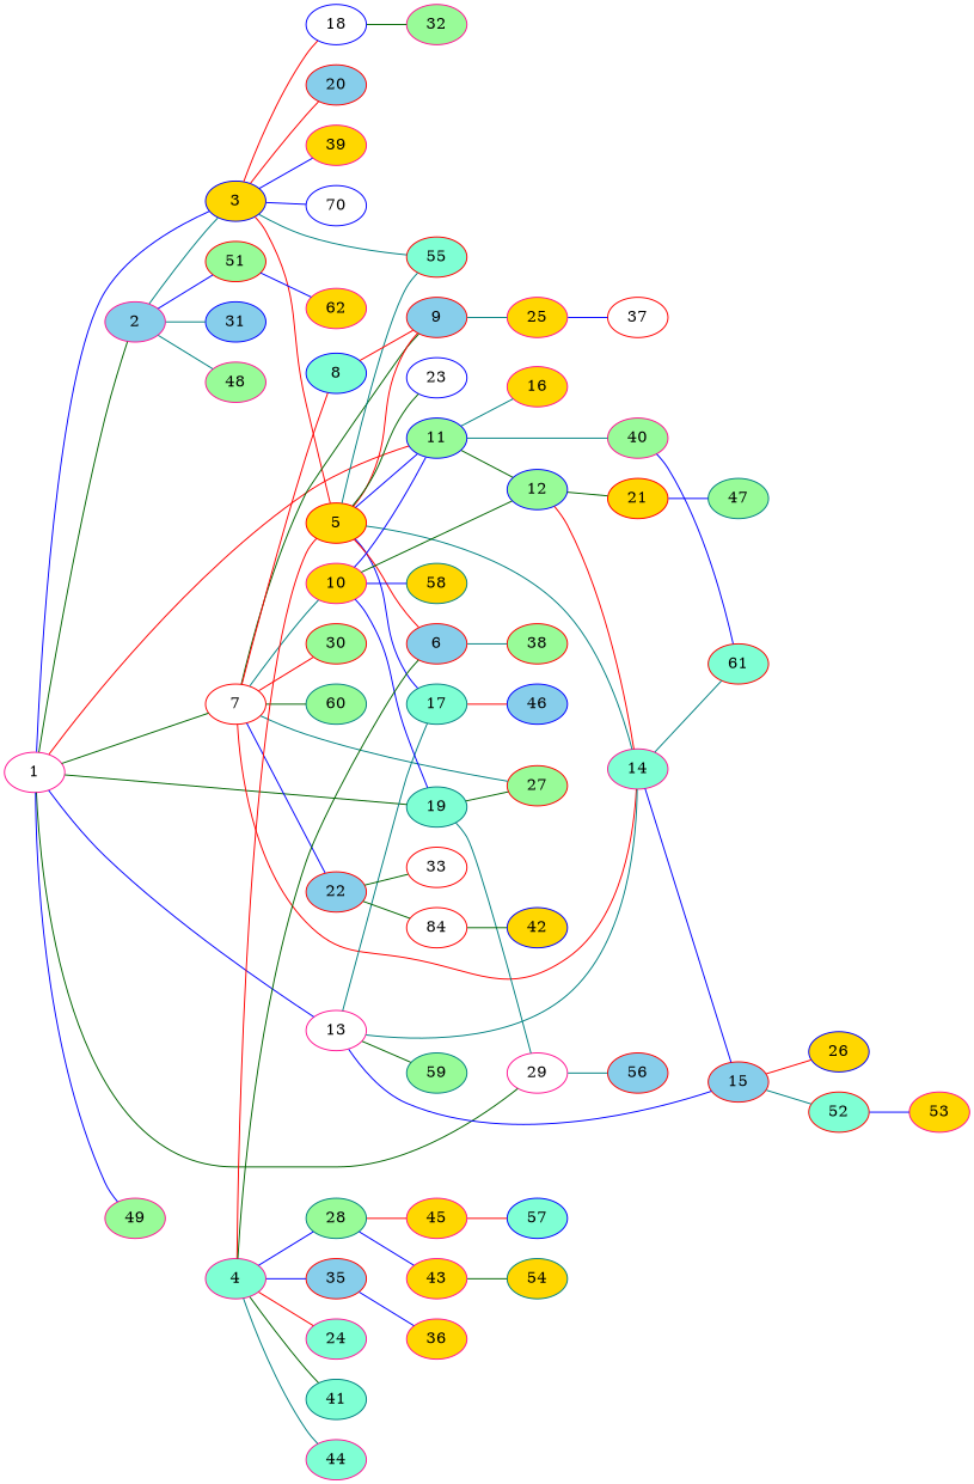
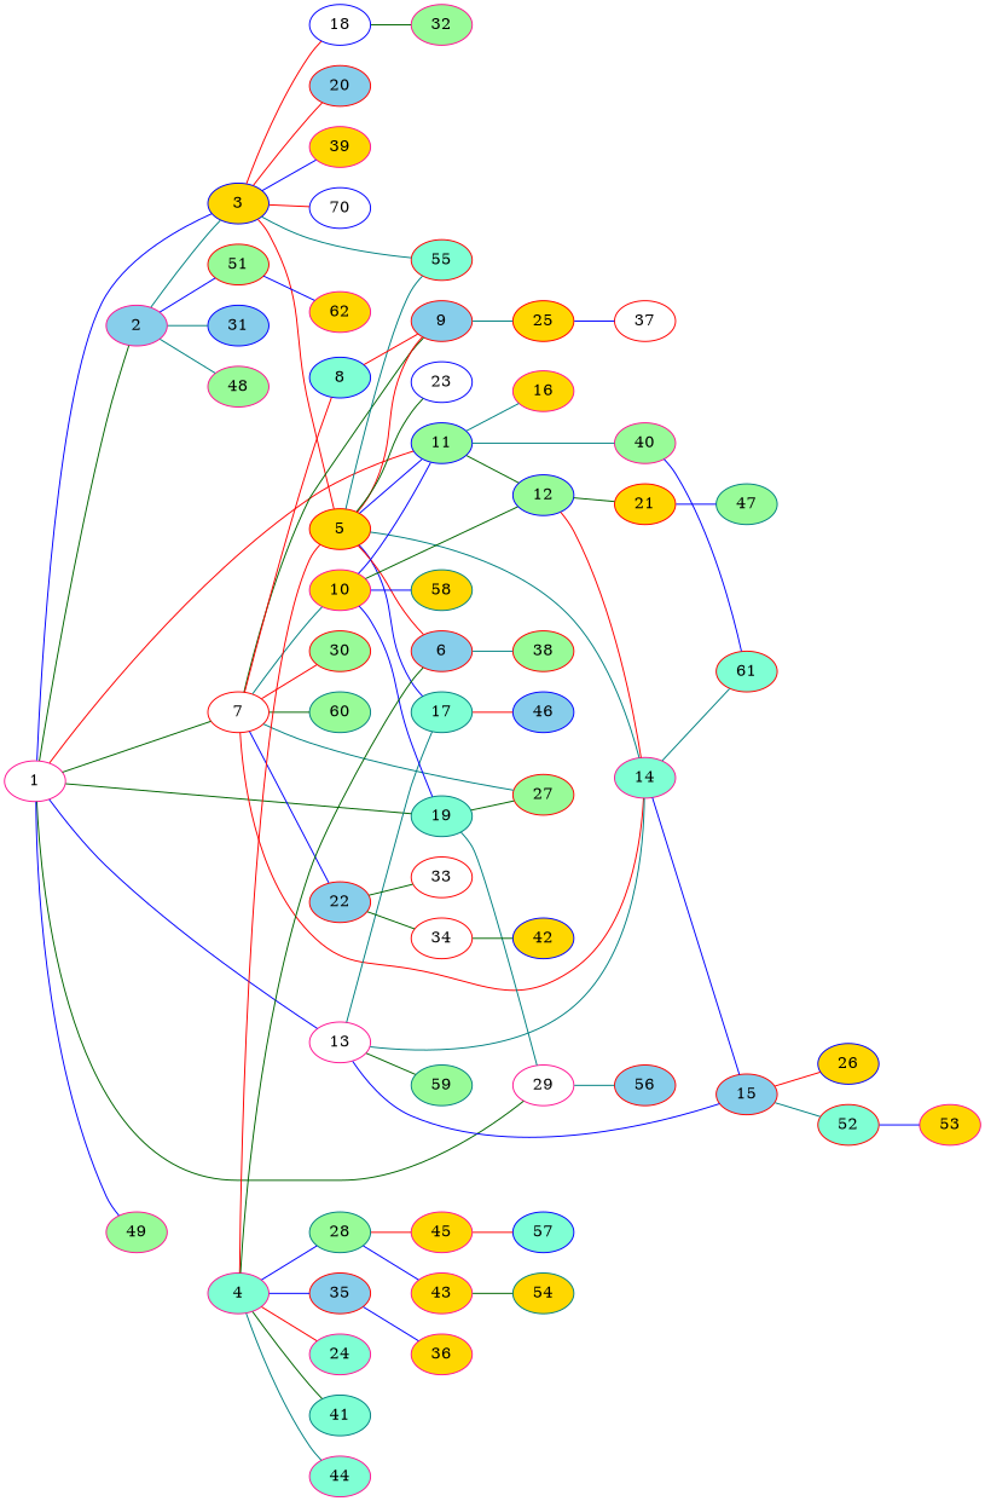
  graph {
    rankdir=LR
    node [color=deeppink fillcolor=gold style=filled]
    edge [color=blue]
    1 [fillcolor=white]
    2 [fillcolor=skyblue]
    3 [color=blue]
    7 [color=red fillcolor=white]
    11 [color=blue fillcolor=palegreen]
    13 [fillcolor=white]
    19 [color=teal fillcolor=aquamarine]
    29 [fillcolor=white]
    49 [fillcolor=palegreen]
    31 [color=blue fillcolor=skyblue]
    48 [fillcolor=palegreen]
    51 [color=red fillcolor=palegreen]
    5 [color=red]
    18 [color=blue fillcolor=white]
    20 [color=red fillcolor=skyblue]
    39
    n17 [color=blue fillcolor=white label=70]
    55 [color=red fillcolor=aquamarine]
    9 [color=red fillcolor=skyblue]
    14 [fillcolor=aquamarine]
    8 [color=blue fillcolor=aquamarine]
    10
    22 [color=red fillcolor=skyblue]
    27 [color=red fillcolor=palegreen]
    30 [color=red fillcolor=palegreen]
    60 [color=teal fillcolor=palegreen]
    12 [color=blue fillcolor=palegreen]
    16
    40 [fillcolor=palegreen]
    17 [color=teal fillcolor=aquamarine]
    15 [color=red fillcolor=skyblue]
    59 [color=teal fillcolor=palegreen]
    56 [color=red fillcolor=skyblue]
    62
    6 [color=red fillcolor=skyblue]
    23 [color=blue fillcolor=white]
    32 [fillcolor=palegreen]
    4 [fillcolor=aquamarine]
    24 [fillcolor=aquamarine]
    28 [color=teal fillcolor=palegreen]
    35 [color=red fillcolor=skyblue]
    41 [color=teal fillcolor=aquamarine]
    44 [fillcolor=aquamarine]
    38 [color=red fillcolor=palegreen]
    43
    45
    36
-   25
+   25 [color=red]
    61 [color=red fillcolor=aquamarine]
    46 [color=blue fillcolor=skyblue]
    58 [color=teal]
    33 [color=red fillcolor=white]
-   34 [color=red fillcolor=white label=84]
+   34 [color=red fillcolor=white]
    37 [color=red fillcolor=white]
    21 [color=red]
    47 [color=teal fillcolor=palegreen]
    26 [color=blue]
    52 [color=red fillcolor=aquamarine]
    53
    42 [color=blue]
    54 [color=teal]
    57 [color=blue fillcolor=aquamarine]
    1 -- 2 [color=darkgreen]
    1 -- 3
    1 -- 7 [color=darkgreen]
    1 -- 11 [color=red]
    1 -- 13
    1 -- 19 [color=darkgreen]
    1 -- 29 [color=darkgreen]
    1 -- 49
    2 -- 3 [color=teal]
    2 -- 31 [color=teal]
    2 -- 48 [color=teal]
    2 -- 51
    3 -- 5 [color=red]
    3 -- 18 [color=red]
    3 -- 20 [color=red]
    3 -- 39
-   3 -- n17
+   3 -- n17 [color=red]
    3 -- 55 [color=teal]
    7 -- 9 [color=darkgreen]
    7 -- 14 [color=red]
    7 -- 8 [color=red]
    7 -- 10 [color=teal]
    7 -- 22
    7 -- 27 [color=teal]
    7 -- 30 [color=red]
    7 -- 60 [color=darkgreen]
    11 -- 12 [color=darkgreen]
    11 -- 16 [color=teal]
    11 -- 40 [color=teal]
    13 -- 14 [color=teal]
    13 -- 17 [color=teal]
    13 -- 15
    13 -- 59 [color=darkgreen]
    19 -- 29 [color=teal]
    19 -- 27 [color=darkgreen]
    29 -- 56 [color=teal]
    51 -- 62
    5 -- 11
    5 -- 55 [color=teal]
    5 -- 9 [color=red]
    5 -- 14 [color=teal]
    5 -- 17
    5 -- 6 [color=red]
    5 -- 23 [color=darkgreen]
    18 -- 32 [color=darkgreen]
    9 -- 25 [color=teal]
    14 -- 15
    14 -- 61 [color=teal]
    8 -- 9 [color=red]
    10 -- 11
    10 -- 19
    10 -- 12 [color=darkgreen]
    10 -- 58
    22 -- 33 [color=darkgreen]
    22 -- 34 [color=darkgreen]
    12 -- 14 [color=red]
    12 -- 21 [color=darkgreen]
    40 -- 61
    17 -- 46 [color=red]
    15 -- 26 [color=red]
    15 -- 52 [color=teal]
    6 -- 38 [color=teal]
    4 -- 5 [color=red]
    4 -- 6 [color=darkgreen]
    4 -- 24 [color=red]
    4 -- 28
    4 -- 35
    4 -- 41 [color=darkgreen]
    4 -- 44 [color=teal]
    28 -- 43
    28 -- 45 [color=red]
    35 -- 36
    43 -- 54 [color=darkgreen]
    45 -- 57 [color=red]
    25 -- 37
    34 -- 42 [color=darkgreen]
    21 -- 47
    52 -- 53
  }
